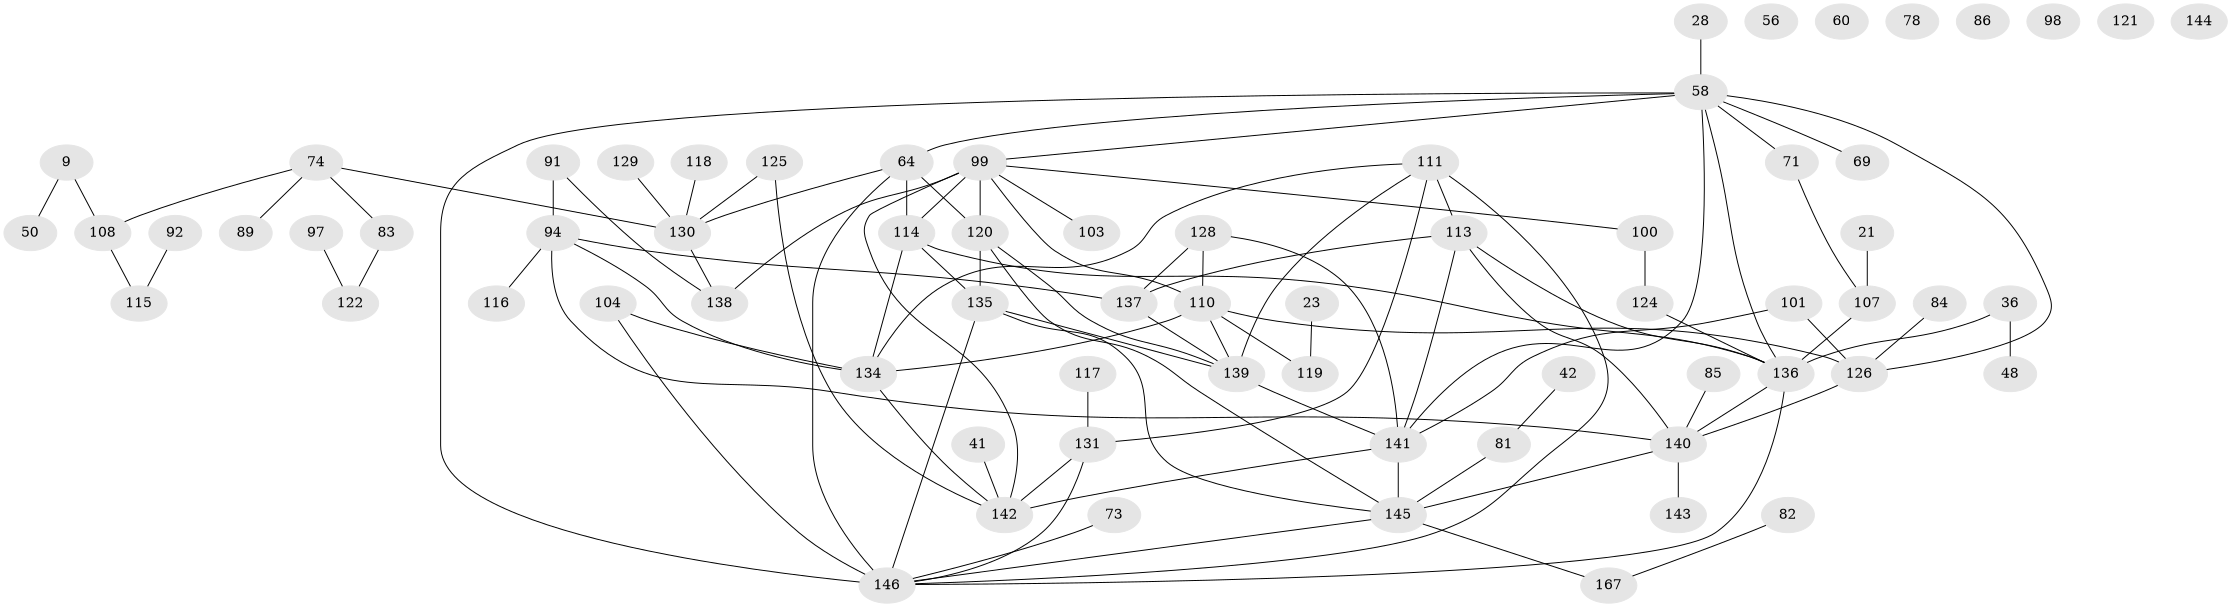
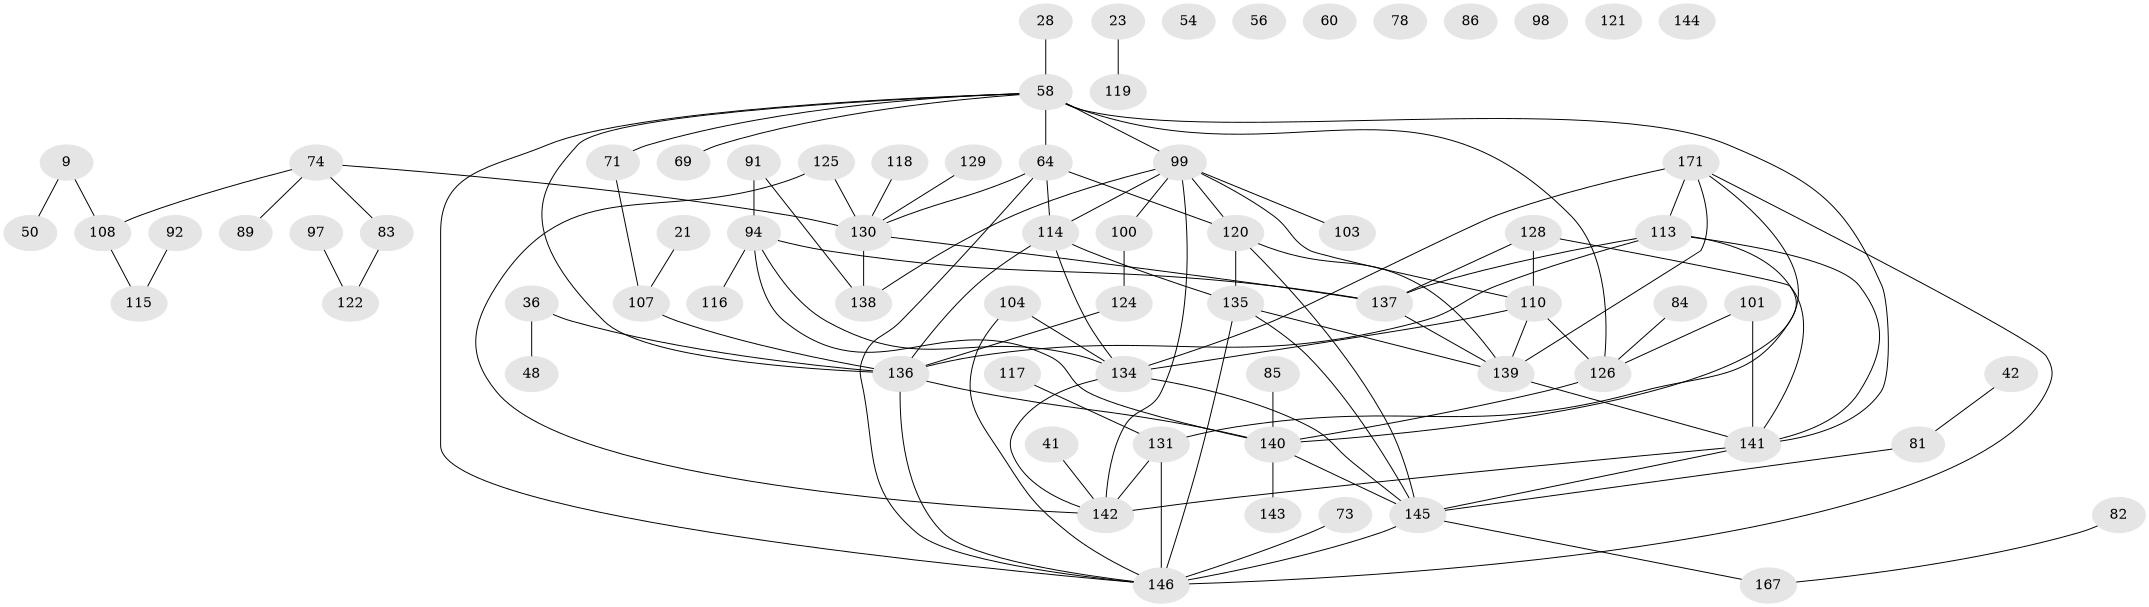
  graph {
    node [color=gray90 style=filled]
    9
    50
    108
    115
    107 [super="+75"]
    136 [super="+10+65+132"]
    21
    23
    119
    58 [super="+2+25"]
    64
    69
    71
    99 [super="+3+26+61"]
    126 [super="+31+80+57+51+53"]
    141 [super="+15+105"]
    146 [super="+49+90+29"]
    28
    36
    48
    140 [super="+127"]
    110 [super="+67"]
    134 [super="+47+7+55+59+38"]
    139 [super="+77"]
    142 [super="+66+63"]
    41
    42
    81
    145 [super="+79+133"]
    n30 [label=82]
    n31 [label=167]
+   54
    56
    114 [super="+82+95"]
    120
    130 [super="+123"]
    138 [super="+33+13+87"]
    100
    103
    60
    135 [super="+40+96"]
    137 [super="+35+62+83"]
    73
    74
    89
    n46 [label=83]
    122
    78
    84
    143
    85
    86 [super="+1"]
    91 [super="+12"]
    94 [super="+39+34+76"]
    116
    92
    97
    98
    124
    101
    104
    113 [super="+112"]
-   111
+   111 [label=171]
    131 [super="+102"]
    117
    118 [super="+88"]
    121
    125
    128
    129
    144
    9 -- 50
    9 -- 108
    108 -- 115
    107 -- 136 [weight=2]
    136 -- 146
    136 -- 140
    21 -- 107
    23 -- 119
    58 -- 136
    58 -- 64 [weight=2]
    58 -- 69 [weight=2]
    58 -- 71
    58 -- 99
    58 -- 126
    58 -- 141 [weight=2]
    58 -- 146
    64 -- 146 [weight=2]
    64 -- 114
    64 -- 120
    64 -- 130
    71 -- 107
    99 -- 110
    99 -- 142
    99 -- 114
    99 -- 120 [weight=2]
    99 -- 138
    99 -- 100
    99 -- 103
    126 -- 140
    141 -- 142 [weight=2]
    141 -- 145
    28 -- 58 [weight=2]
    36 -- 136
    36 -- 48
    140 -- 145 [weight=2]
    140 -- 143
-   110 -- 119
    110 -- 126 [weight=2]
    110 -- 134
    110 -- 139
    134 -- 142
+   134 -- 145 [weight=2]
    139 -- 141
    41 -- 142
    42 -- 81
    81 -- 145
    145 -- 146
    145 -- n31
    n30 -- n31
    114 -- 136
    114 -- 134
    114 -- 135
    120 -- 139
    120 -- 145
    120 -- 135 [weight=2]
    130 -- 138
+   130 -- 137
    100 -- 124
    135 -- 146 [weight=2]
    135 -- 139
    135 -- 145 [weight=2]
    137 -- 139
    73 -- 146
    74 -- 108
    74 -- 130
    74 -- 89
    74 -- n46
    n46 -- 122
    84 -- 126
    85 -- 140
    91 -- 138
    91 -- 94
    94 -- 140
    94 -- 134
    94 -- 137
    94 -- 116
    92 -- 115
    97 -- 122
    124 -- 136
    101 -- 126
    101 -- 141
    104 -- 146
    104 -- 134
    113 -- 136
    113 -- 141
    113 -- 140
    113 -- 137
    111 -- 146
    111 -- 134
    111 -- 139
    111 -- 113 [weight=2]
    111 -- 131
    131 -- 146
    131 -- 142
    117 -- 131
    118 -- 130 [weight=2]
    125 -- 142
    125 -- 130
    128 -- 141
    128 -- 110
    128 -- 137
    129 -- 130
  }
